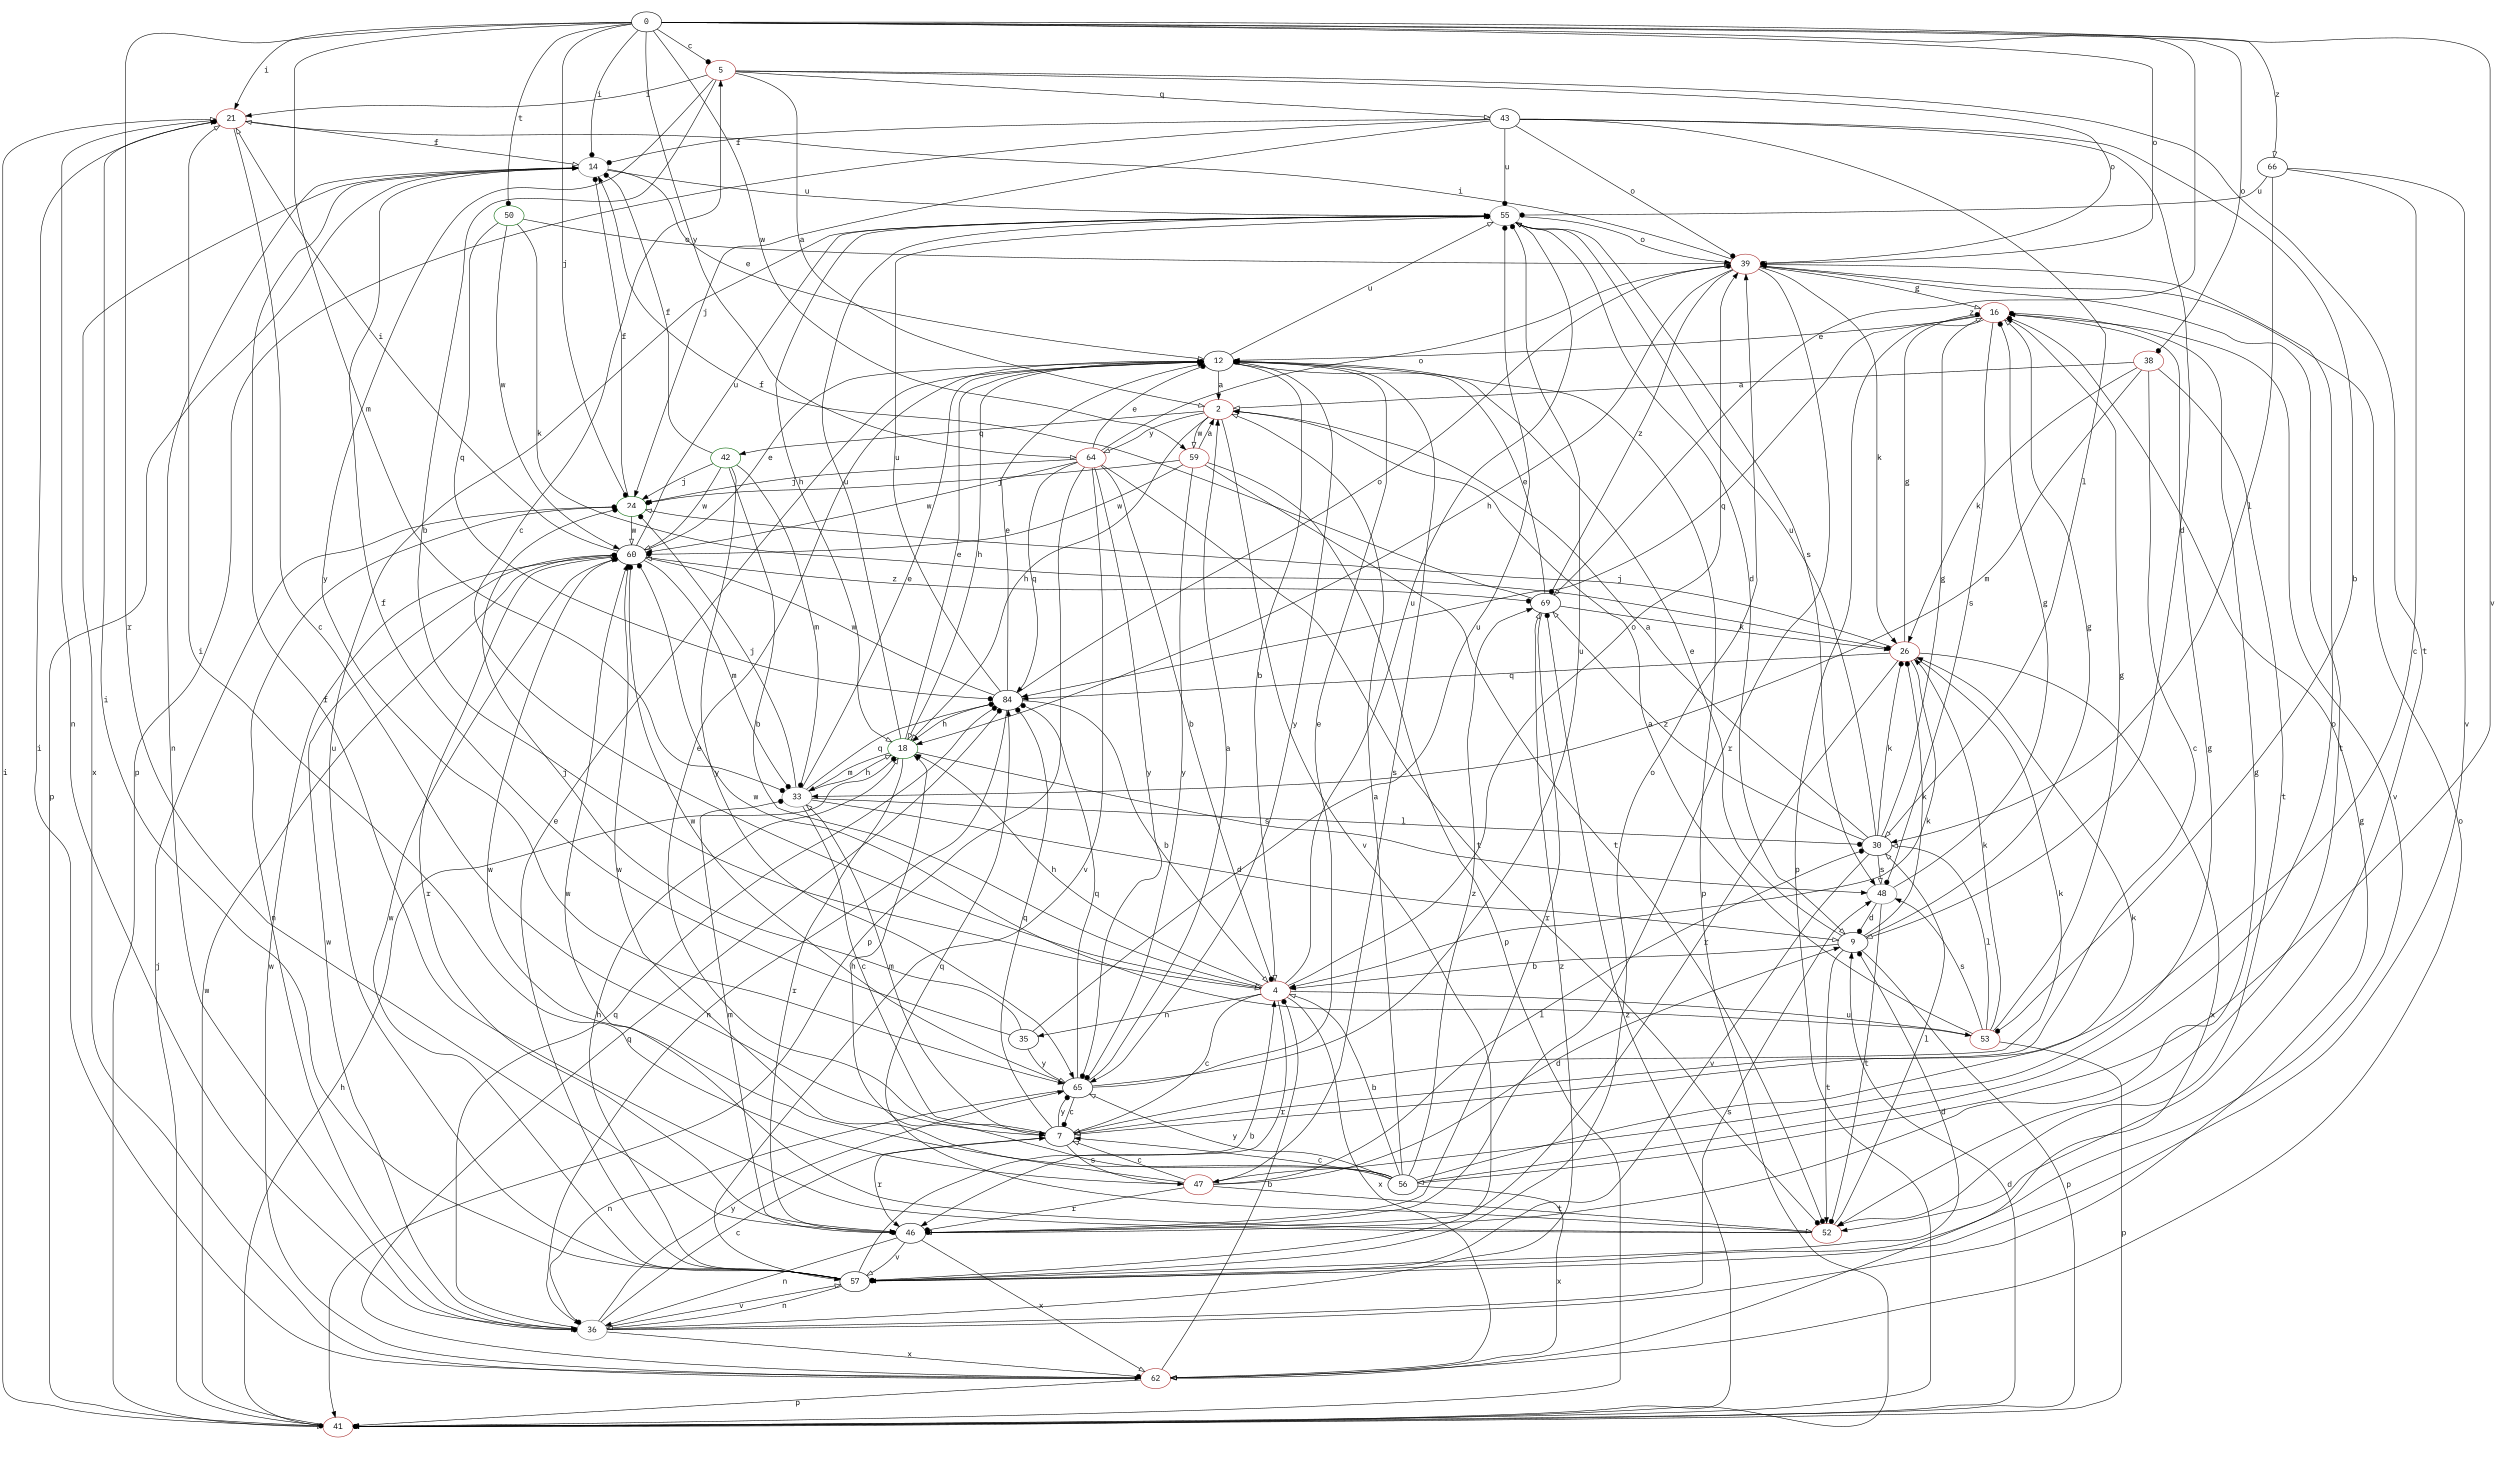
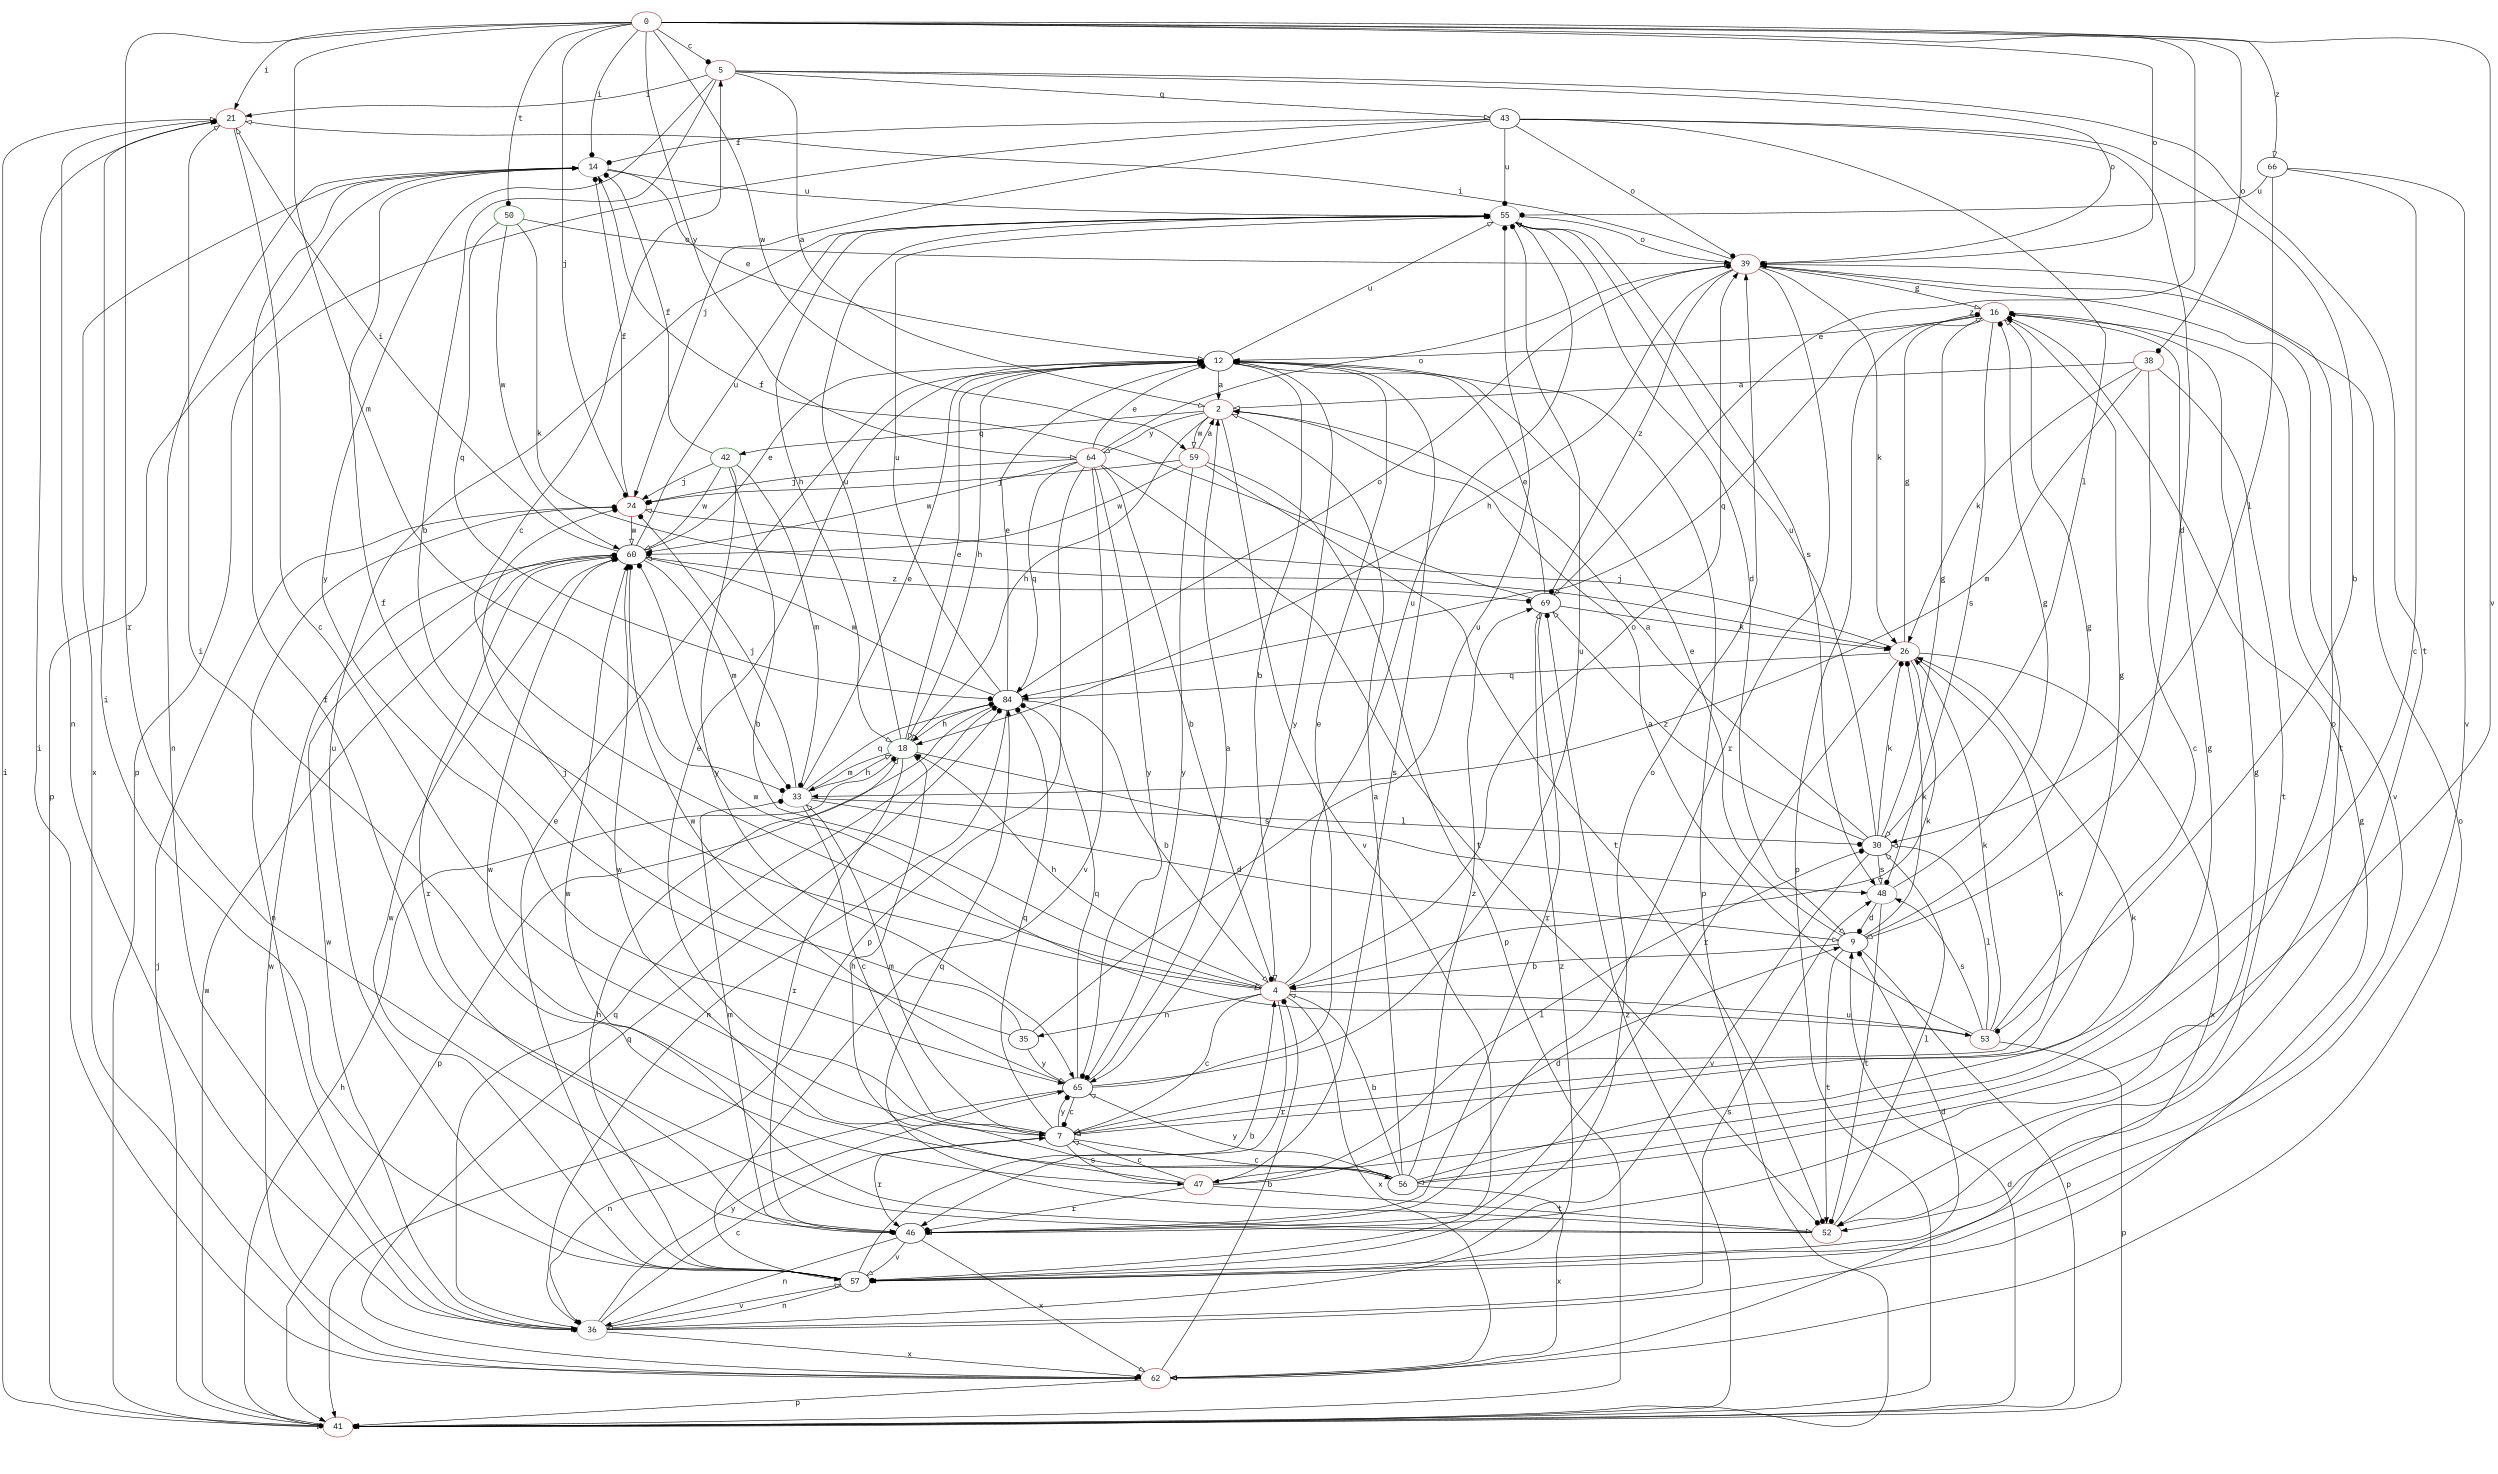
  strict digraph {
    fontname="IBM Plex Mono"
    node [color=brown fontname="IBM Plex Mono"]
    edge [arrowhead=normal fontname="IBM Plex Mono"]
    5
-   0 [color=black]
+   0
    14 [color=gray40]
    21
-   24 [color=darkgreen]
+   24
    33 [color=gray40]
    38
    39
    46 [color=black]
    50 [color=darkgreen]
    56 [color=black]
    59
    64
    66 [color=black]
    69 [color=black]
    2
    4
    43 [color=black]
    52
    65 [color=black]
    55 [color=gray40]
    62
    12 [color=black]
    36 [color=gray40]
    41
    7 [color=black]
    60 [color=black]
    18 [color=darkgreen]
    n29 [color=black label=84]
    9 [color=black]
    30 [color=black]
    26
    16
    57 [color=black]
    42 [color=darkgreen]
    48 [color=gray40]
    35 [color=black]
    53
    47
    5 -> 21 [label=i]
    5 -> 39 [arrowhead=onormal label=o]
    5 -> 2 [arrowhead=onormal label=a]
    5 -> 4 [arrowhead=onormal label=b]
    5 -> 43 [arrowhead=onormal label=q]
    5 -> 52 [label=t]
    5 -> 65 [label=y]
    0 -> 5 [arrowhead=dot label=c]
    0 -> 14 [arrowhead=dot label=i]
    0 -> 21 [label=i]
    0 -> 24 [arrowhead=dot label=j]
    0 -> 33 [arrowhead=dot label=m]
    0 -> 38 [arrowhead=dot label=o]
    0 -> 39 [arrowhead=dot label=o]
    0 -> 46 [label=r]
    0 -> 50 [arrowhead=dot label=t]
    0 -> 56 [arrowhead=onormal label=v]
    0 -> 59 [label=w]
    0 -> 64 [arrowhead=onormal label=y]
    0 -> 66 [arrowhead=onormal label=z]
    0 -> 69 [arrowhead=onormal label=z]
    14 -> 55 [label=u]
    14 -> 62 [label=x]
    14 -> 12 [arrowhead=onormal label=e]
    14 -> 36 [arrowhead=dot label=n]
    14 -> 41 [arrowhead=dot label=p]
-   21 -> 14 [arrowhead=onormal label=f]
    21 -> 36 [label=n]
    21 -> 7 [label=c]
    24 -> 14 [arrowhead=dot label=f]
    24 -> 36 [arrowhead=onormal label=n]
    24 -> 60 [arrowhead=onormal label=w]
    33 -> 24 [arrowhead=dot label=j]
    33 -> 12 [arrowhead=onormal label=e]
    33 -> 7 [label=c]
    33 -> 18 [arrowhead=onormal label=h]
    33 -> n29 [arrowhead=dot label=q]
    33 -> 9 [arrowhead=onormal label=d]
    33 -> 30 [arrowhead=dot label=l]
    38 -> 33 [label=m]
    38 -> 2 [arrowhead=onormal label=a]
    38 -> 52 [label=t]
    38 -> 7 [arrowhead=onormal label=c]
    38 -> 26 [label=k]
    39 -> 21 [arrowhead=onormal label=i]
    39 -> 46 [arrowhead=onormal label=r]
    39 -> 69 [arrowhead=dot label=z]
    39 -> 52 [label=t]
    39 -> 18 [label=h]
    39 -> 26 [label=k]
    39 -> 16 [arrowhead=onormal label=g]
    46 -> 33 [arrowhead=dot label=m]
    46 -> 62 [arrowhead=onormal label=x]
    46 -> 36 [label=n]
    46 -> 16 [arrowhead=dot label=g]
    46 -> 57 [arrowhead=onormal label=v]
    50 -> 39 [arrowhead=onormal label=o]
    50 -> 60 [label=w]
    50 -> n29 [arrowhead=dot label=q]
    50 -> 26 [arrowhead=dot label=k]
    56 -> 39 [label=o]
    56 -> 69 [label=z]
    56 -> 2 [arrowhead=onormal label=a]
    56 -> 4 [arrowhead=onormal label=b]
    56 -> 65 [arrowhead=onormal label=y]
    56 -> 62 [arrowhead=onormal label=x]
-   56 -> 7 [label=c]
+   7 -> 56 [label=c]
    56 -> 60 [arrowhead=dot label=w]
    56 -> 18 [label=h]
    56 -> 26 [label=k]
    59 -> 24 [arrowhead=dot label=j]
    59 -> 2 [label=a]
    59 -> 52 [arrowhead=dot label=t]
    59 -> 65 [arrowhead=dot label=y]
    59 -> 41 [label=p]
    59 -> 60 [arrowhead=dot label=w]
    64 -> 24 [label=j]
    64 -> 39 [arrowhead=dot label=o]
    64 -> 4 [arrowhead=dot label=b]
    64 -> 52 [arrowhead=dot label=t]
    64 -> 65 [arrowhead=dot label=y]
    64 -> 12 [arrowhead=dot label=e]
    64 -> 41 [label=p]
    64 -> 60 [label=w]
    64 -> n29 [label=q]
    64 -> 57 [label=v]
    66 -> 55 [arrowhead=dot label=u]
    66 -> 7 [arrowhead=onormal label=c]
    66 -> 30 [label=l]
    66 -> 57 [label=v]
    69 -> 14 [label=f]
    69 -> 46 [arrowhead=onormal label=r]
    69 -> 12 [label=e]
    69 -> 26 [label=k]
    2 -> 59 [arrowhead=onormal label=w]
    2 -> 64 [arrowhead=onormal label=y]
    2 -> 18 [arrowhead=onormal label=h]
    2 -> 57 [arrowhead=dot label=v]
    2 -> 42 [label=q]
    4 -> 5 [label=c]
    4 -> 39 [label=o]
    4 -> 46 [label=r]
    4 -> 55 [arrowhead=onormal label=u]
    4 -> 62 [arrowhead=onormal label=x]
    4 -> 7 [arrowhead=onormal label=c]
    4 -> 18 [label=h]
    4 -> 35 [label=n]
    4 -> 53 [label=u]
    43 -> 14 [arrowhead=dot label=f]
    43 -> 24 [label=j]
    43 -> 39 [arrowhead=dot label=o]
    43 -> 55 [arrowhead=dot label=u]
    43 -> 41 [arrowhead=onormal label=p]
    43 -> 9 [arrowhead=onormal label=d]
    43 -> 30 [arrowhead=onormal label=l]
    43 -> 53 [arrowhead=dot label=b]
    52 -> 14 [label=f]
    52 -> 60 [label=w]
    52 -> n29 [label=q]
    52 -> 30 [arrowhead=onormal label=l]
    65 -> 2 [label=a]
    65 -> 55 [arrowhead=dot label=u]
    65 -> 12 [arrowhead=dot label=e]
    65 -> 36 [arrowhead=dot label=n]
    65 -> 7 [arrowhead=dot label=c]
    65 -> 60 [arrowhead=dot label=w]
    65 -> n29 [arrowhead=dot label=q]
    55 -> 39 [label=o]
    55 -> 18 [arrowhead=onormal label=h]
    55 -> 9 [arrowhead=onormal label=d]
    55 -> 48 [label=s]
    62 -> 21 [arrowhead=dot label=i]
    62 -> 39 [label=o]
    62 -> 4 [arrowhead=dot label=b]
    62 -> 41 [arrowhead=onormal label=p]
    62 -> 60 [arrowhead=onormal label=w]
    62 -> n29 [arrowhead=dot label=q]
    12 -> 2 [label=a]
    12 -> 4 [arrowhead=onormal label=b]
    12 -> 65 [label=y]
    12 -> 55 [arrowhead=onormal label=u]
    12 -> 41 [arrowhead=onormal label=p]
    12 -> 18 [arrowhead=onormal label=h]
    12 -> 47 [label=s]
    36 -> 69 [arrowhead=onormal label=z]
    36 -> 65 [label=y]
    36 -> 62 [arrowhead=dot label=x]
    36 -> 7 [label=c]
    36 -> 60 [arrowhead=dot label=w]
    36 -> n29 [arrowhead=dot label=q]
    36 -> 16 [arrowhead=dot label=g]
    36 -> 57 [arrowhead=onormal label=v]
    36 -> 48 [label=s]
    41 -> 21 [arrowhead=onormal label=i]
    41 -> 24 [arrowhead=dot label=j]
    41 -> 69 [arrowhead=dot label=z]
    41 -> 60 [arrowhead=dot label=w]
    41 -> 18 [arrowhead=dot label=h]
    41 -> 9 [label=d]
    7 -> 33 [arrowhead=onormal label=m]
    7 -> 46 [label=r]
    7 -> 65 [arrowhead=dot label=y]
    7 -> 12 [arrowhead=onormal label=e]
    7 -> n29 [arrowhead=dot label=q]
    7 -> 26 [arrowhead=onormal label=k]
    7 -> 47 [label=s]
    60 -> 21 [arrowhead=onormal label=i]
    60 -> 33 [arrowhead=dot label=m]
    60 -> 46 [label=r]
    60 -> 69 [arrowhead=dot label=z]
    60 -> 55 [arrowhead=dot label=u]
    60 -> 12 [label=e]
    18 -> 33 [label=m]
    18 -> 46 [arrowhead=dot label=r]
    18 -> 55 [arrowhead=onormal label=u]
    18 -> 12 [arrowhead=dot label=e]
    18 -> 48 [label=s]
    n29 -> 39 [arrowhead=onormal label=o]
    n29 -> 4 [arrowhead=onormal label=b]
    n29 -> 55 [arrowhead=onormal label=u]
    n29 -> 12 [label=e]
    n29 -> 36 [label=n]
+   n29 -> 41 [label=p]
    n29 -> 60 [arrowhead=onormal label=w]
    n29 -> 18 [label=h]
    9 -> 4 [label=b]
    9 -> 52 [label=t]
    9 -> 12 [arrowhead=dot label=e]
    9 -> 41 [arrowhead=dot label=p]
    9 -> 26 [arrowhead=dot label=k]
    9 -> 16 [arrowhead=onormal label=g]
    30 -> 69 [arrowhead=onormal label=z]
    30 -> 2 [arrowhead=onormal label=a]
    30 -> 55 [arrowhead=onormal label=u]
    30 -> 26 [arrowhead=dot label=k]
    30 -> 16 [arrowhead=onormal label=g]
    30 -> 57 [arrowhead=onormal label=v]
    30 -> 48 [arrowhead=onormal label=s]
    26 -> 24 [arrowhead=onormal label=j]
    26 -> 46 [arrowhead=dot label=r]
    26 -> 4 [label=k]
    26 -> 62 [arrowhead=onormal label=x]
    26 -> n29 [label=q]
    26 -> 16 [arrowhead=dot label=g]
    16 -> 12 [label=e]
    16 -> 41 [label=p]
    16 -> n29 [label=q]
    16 -> 57 [arrowhead=dot label=v]
    16 -> 48 [arrowhead=dot label=s]
    57 -> 21 [label=i]
    57 -> 39 [label=o]
    57 -> 4 [label=b]
    57 -> 55 [arrowhead=dot label=u]
    57 -> 12 [arrowhead=onormal label=e]
    57 -> 36 [arrowhead=onormal label=n]
    57 -> 60 [arrowhead=dot label=w]
    57 -> 18 [arrowhead=onormal label=h]
    57 -> 9 [arrowhead=dot label=d]
    42 -> 14 [arrowhead=dot label=f]
    42 -> 24 [label=j]
    42 -> 33 [arrowhead=dot label=m]
    42 -> 4 [arrowhead=onormal label=b]
    42 -> 65 [label=y]
    42 -> 60 [arrowhead=onormal label=w]
    48 -> 52 [arrowhead=dot label=t]
    48 -> 9 [arrowhead=dot label=d]
    48 -> 16 [arrowhead=dot label=g]
    35 -> 14 [label=f]
    35 -> 24 [arrowhead=dot label=j]
    35 -> 65 [arrowhead=onormal label=y]
    35 -> 55 [arrowhead=dot label=u]
    53 -> 2 [label=a]
    53 -> 41 [arrowhead=dot label=p]
    53 -> 60 [arrowhead=dot label=w]
    53 -> 30 [arrowhead=onormal label=l]
    53 -> 26 [label=k]
    53 -> 16 [label=g]
    53 -> 48 [label=s]
    47 -> 21 [arrowhead=onormal label=i]
    47 -> 46 [arrowhead=dot label=r]
    47 -> 52 [arrowhead=onormal label=t]
    47 -> 7 [arrowhead=onormal label=c]
    47 -> 60 [label=w]
    47 -> 9 [label=d]
    47 -> 30 [arrowhead=dot label=l]
    47 -> 16 [label=g]
  }
